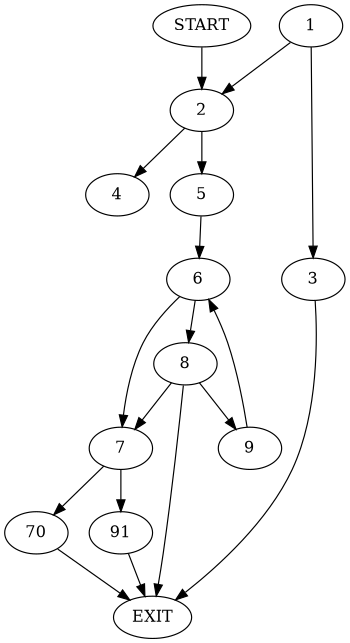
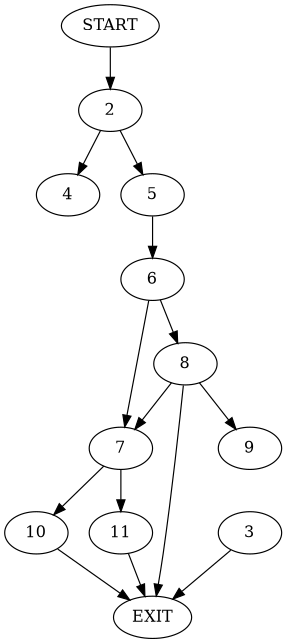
  digraph {
    n1 [label=START]
    2
-   1
    3
    n5 [label=EXIT]
    4
    5
    6
    7
    8
-   10 [label=70]
-   11 [label=91]
+   10
+   11
    9
    n1 -> 2
    2 -> 4
    2 -> 5
-   1 -> 2
-   1 -> 3
    3 -> n5
    5 -> 6
    6 -> 7
    6 -> 8
    7 -> 10
    7 -> 11
    8 -> n5
    8 -> 7
    8 -> 9
    10 -> n5
    11 -> n5
-   9 -> 6
  }
